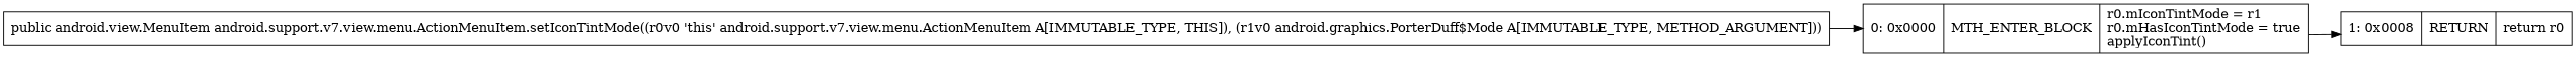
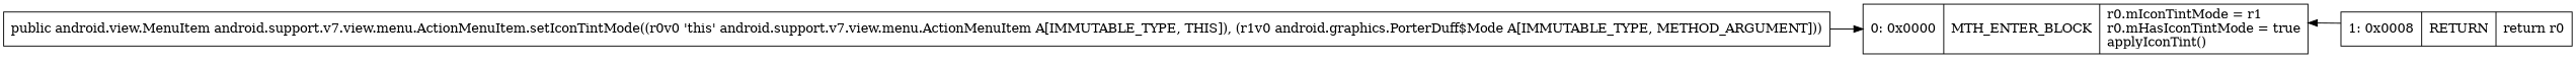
  digraph {
    rankdir=LR
    node [shape=record]
    n1 [label="{0\:\ 0x0000|MTH_ENTER_BLOCK\l|r0.mIconTintMode = r1\lr0.mHasIconTintMode = true\lapplyIconTint()\l}"]
    n2 [label="{1\:\ 0x0008|RETURN\l|return r0\l}"]
    n3 [label="{public android.view.MenuItem android.support.v7.view.menu.ActionMenuItem.setIconTintMode((r0v0 'this' android.support.v7.view.menu.ActionMenuItem A[IMMUTABLE_TYPE, THIS]), (r1v0 android.graphics.PorterDuff$Mode A[IMMUTABLE_TYPE, METHOD_ARGUMENT])) }"]
-   n1 -> n2
+   n2 -> n1
    n3 -> n1
  }
